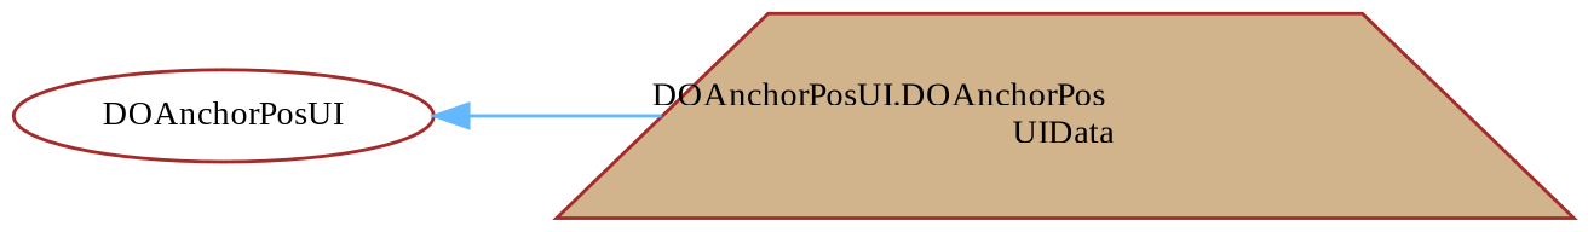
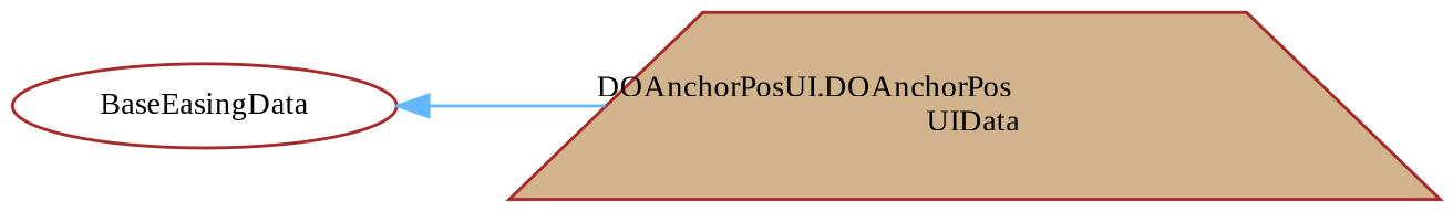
  digraph {
    rankdir=LR
    fontname="Liberation Serif"
    node [color=brown fontname="Liberation Serif" fontsize=10 style=filled]
    n1 [fillcolor=tan fontcolor=black height=0.2 label="DOAnchorPosUI.DOAnchorPos\lUIData" shape=trapezium width=0.4]
-   n2 [fillcolor=white height=0.2 label=DOAnchorPosUI shape=ellipse width=0.4]
+   n2 [fillcolor=white height=0.2 label=BaseEasingData shape=ellipse width=0.4]
    n2 -> n1 [color=steelblue1 dir=back fontname="Liberation Serif" fontsize=10 labelfontname=Helvetica labelfontsize=10 style=solid]
  }
